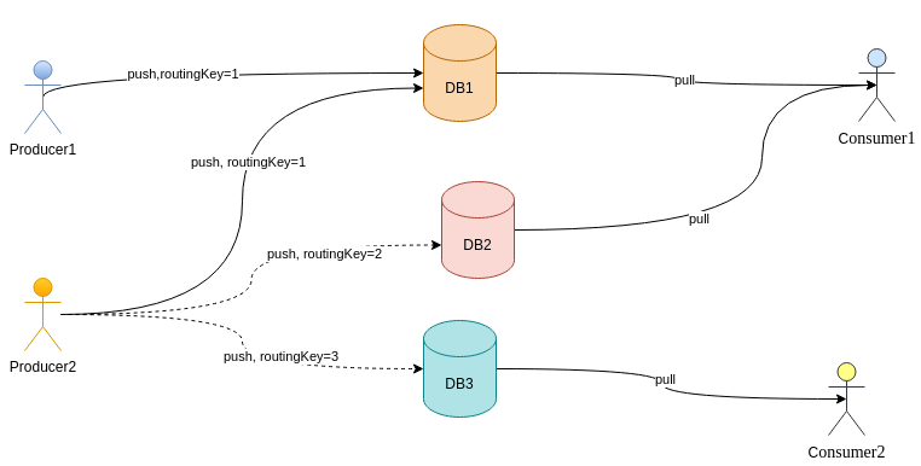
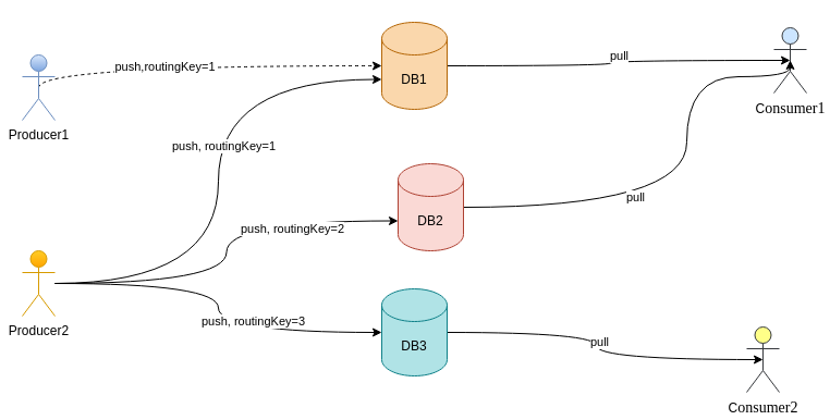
  <mxCell id="0" />
  <mxCell id="1" parent="0" />
- <mxCell id="2" style="edgeStyle=orthogonalEdgeStyle;curved=1;rounded=0;orthogonalLoop=1;jettySize=auto;html=1;entryX=0;entryY=0.5;entryDx=0;entryDy=0;entryPerimeter=0;exitX=0.5;exitY=0.5;exitDx=0;exitDy=0;exitPerimeter=0;" edge="1" parent="1" source="4" target="16"><mxGeometry relative="1" as="geometry"><Array as="points"><mxPoint x="35" y="60" /></Array></mxGeometry></mxCell>
+ <mxCell id="2" style="edgeStyle=orthogonalEdgeStyle;curved=1;rounded=0;orthogonalLoop=1;jettySize=auto;html=1;entryX=0;entryY=0.5;entryDx=0;entryDy=0;entryPerimeter=0;exitX=0.5;exitY=0.5;exitDx=0;exitDy=0;exitPerimeter=0;dashed=1;" edge="1" parent="1" source="4" target="16"><mxGeometry relative="1" as="geometry"><Array as="points"><mxPoint x="35" y="60" /></Array></mxGeometry></mxCell>
  <mxCell id="3" value="push,routingKey=1" style="edgeLabel;html=1;align=center;verticalAlign=middle;resizable=0;points=[];" vertex="1" connectable="0" parent="2"><mxGeometry x="-0.325" y="-2" relative="1" as="geometry"><mxPoint x="22" y="-2" as="offset" /></mxGeometry></mxCell>
  <mxCell id="4" value="Producer1" style="shape=umlActor;verticalLabelPosition=bottom;verticalAlign=top;html=1;outlineConnect=0;gradientColor=#7ea6e0;fillColor=#dae8fc;strokeColor=#6c8ebf;" vertex="1" parent="1"><mxGeometry x="20" y="50" width="30" height="60" as="geometry" /></mxCell>
- <mxCell id="5" value="C&lt;span style=&quot;font-family: &amp;#34;.pingfang sc&amp;#34; ; font-size: 14px&quot;&gt;onsumer1&lt;/span&gt;" style="shape=umlActor;verticalLabelPosition=bottom;verticalAlign=top;html=1;outlineConnect=0;fillColor=#cce5ff;strokeColor=#36393d;" vertex="1" parent="1"><mxGeometry x="710" y="40" width="30" height="60" as="geometry" /></mxCell>
+ <mxCell id="5" value="C&lt;span style=&quot;font-family: &amp;#34;.pingfang sc&amp;#34; ; font-size: 14px&quot;&gt;onsumer1&lt;/span&gt;" style="shape=umlActor;verticalLabelPosition=bottom;verticalAlign=top;html=1;outlineConnect=0;fillColor=#cce5ff;strokeColor=#36393d;" vertex="1" parent="1"><mxGeometry x="710" y="25" width="30" height="60" as="geometry" /></mxCell>
  <mxCell id="6" value="C&lt;span style=&quot;font-family: &amp;#34;.pingfang sc&amp;#34; ; font-size: 14px&quot;&gt;onsumer2&lt;/span&gt;" style="shape=umlActor;verticalLabelPosition=bottom;verticalAlign=top;html=1;outlineConnect=0;fillColor=#ffff88;strokeColor=#36393d;" vertex="1" parent="1"><mxGeometry x="685" y="300" width="30" height="60" as="geometry" /></mxCell>
  <mxCell id="7" style="edgeStyle=orthogonalEdgeStyle;curved=1;rounded=0;orthogonalLoop=1;jettySize=auto;html=1;entryX=0;entryY=0;entryDx=0;entryDy=52.5;entryPerimeter=0;" edge="1" parent="1" source="13" target="16"><mxGeometry relative="1" as="geometry" /></mxCell>
  <mxCell id="8" value="push, routingKey=1" style="edgeLabel;html=1;align=center;verticalAlign=middle;resizable=0;points=[];" vertex="1" connectable="0" parent="7"><mxGeometry x="0.136" y="-4" relative="1" as="geometry"><mxPoint as="offset" /></mxGeometry></mxCell>
- <mxCell id="9" style="edgeStyle=orthogonalEdgeStyle;curved=1;rounded=0;orthogonalLoop=1;jettySize=auto;html=1;entryX=0;entryY=0;entryDx=0;entryDy=52.5;entryPerimeter=0;dashed=1;" edge="1" parent="1" source="13" target="19"><mxGeometry relative="1" as="geometry" /></mxCell>
+ <mxCell id="9" style="edgeStyle=orthogonalEdgeStyle;curved=1;rounded=0;orthogonalLoop=1;jettySize=auto;html=1;entryX=0;entryY=0;entryDx=0;entryDy=52.5;entryPerimeter=0;" edge="1" parent="1" source="13" target="19"><mxGeometry relative="1" as="geometry" /></mxCell>
  <mxCell id="10" value="push, routingKey=2" style="edgeLabel;html=1;align=center;verticalAlign=middle;resizable=0;points=[];" vertex="1" connectable="0" parent="9"><mxGeometry x="0.074" y="-13" relative="1" as="geometry"><mxPoint x="47" y="-8" as="offset" /></mxGeometry></mxCell>
- <mxCell id="11" style="edgeStyle=orthogonalEdgeStyle;curved=1;rounded=0;orthogonalLoop=1;jettySize=auto;html=1;dashed=1;" edge="1" parent="1" source="13" target="22"><mxGeometry relative="1" as="geometry" /></mxCell>
+ <mxCell id="11" style="edgeStyle=orthogonalEdgeStyle;curved=1;rounded=0;orthogonalLoop=1;jettySize=auto;html=1;" edge="1" parent="1" source="13" target="22"><mxGeometry relative="1" as="geometry" /></mxCell>
  <mxCell id="12" value="push, routingKey=3" style="edgeLabel;html=1;align=center;verticalAlign=middle;resizable=0;points=[];" vertex="1" connectable="0" parent="11"><mxGeometry x="0.311" y="11" relative="1" as="geometry"><mxPoint as="offset" /></mxGeometry></mxCell>
  <mxCell id="13" value="Producer2" style="shape=umlActor;verticalLabelPosition=bottom;verticalAlign=top;html=1;outlineConnect=0;gradientColor=#ffa500;fillColor=#ffcd28;strokeColor=#d79b00;" vertex="1" parent="1"><mxGeometry x="20" y="230" width="30" height="60" as="geometry" /></mxCell>
  <mxCell id="14" style="edgeStyle=orthogonalEdgeStyle;curved=1;rounded=0;orthogonalLoop=1;jettySize=auto;html=1;entryX=0.5;entryY=0.5;entryDx=0;entryDy=0;entryPerimeter=0;" edge="1" parent="1" source="16" target="5"><mxGeometry relative="1" as="geometry" /></mxCell>
  <mxCell id="15" value="pull" style="edgeLabel;html=1;align=center;verticalAlign=middle;resizable=0;points=[];" vertex="1" connectable="0" parent="14"><mxGeometry x="0.015" y="5" relative="1" as="geometry"><mxPoint as="offset" /></mxGeometry></mxCell>
  <mxCell id="16" value="DB1" style="shape=cylinder3;whiteSpace=wrap;html=1;boundedLbl=1;backgroundOutline=1;size=15;fillColor=#fad7ac;strokeColor=#b46504;" vertex="1" parent="1"><mxGeometry x="350" y="20" width="60" height="80" as="geometry" /></mxCell>
  <mxCell id="17" style="edgeStyle=orthogonalEdgeStyle;curved=1;rounded=0;orthogonalLoop=1;jettySize=auto;html=1;entryX=0.5;entryY=0.5;entryDx=0;entryDy=0;entryPerimeter=0;" edge="1" parent="1" source="19" target="5"><mxGeometry relative="1" as="geometry"><Array as="points"><mxPoint x="630" y="190" /><mxPoint x="630" y="70" /></Array></mxGeometry></mxCell>
  <mxCell id="18" value="pull" style="edgeLabel;html=1;align=center;verticalAlign=middle;resizable=0;points=[];" vertex="1" connectable="0" parent="17"><mxGeometry x="-0.278" y="10" relative="1" as="geometry"><mxPoint as="offset" /></mxGeometry></mxCell>
  <mxCell id="19" value="DB2" style="shape=cylinder3;whiteSpace=wrap;html=1;boundedLbl=1;backgroundOutline=1;size=15;fillColor=#fad9d5;strokeColor=#ae4132;" vertex="1" parent="1"><mxGeometry x="365" y="150" width="60" height="80" as="geometry" /></mxCell>
  <mxCell id="20" style="edgeStyle=orthogonalEdgeStyle;curved=1;rounded=0;orthogonalLoop=1;jettySize=auto;html=1;entryX=0.5;entryY=0.5;entryDx=0;entryDy=0;entryPerimeter=0;" edge="1" parent="1" source="22" target="6"><mxGeometry relative="1" as="geometry" /></mxCell>
  <mxCell id="21" value="pull" style="edgeLabel;html=1;align=center;verticalAlign=middle;resizable=0;points=[];" vertex="1" connectable="0" parent="20"><mxGeometry x="-0.071" y="2" relative="1" as="geometry"><mxPoint as="offset" /></mxGeometry></mxCell>
  <mxCell id="22" value="DB3" style="shape=cylinder3;whiteSpace=wrap;html=1;boundedLbl=1;backgroundOutline=1;size=15;fillColor=#b0e3e6;strokeColor=#0e8088;" vertex="1" parent="1"><mxGeometry x="350" y="265" width="60" height="80" as="geometry" /></mxCell>
